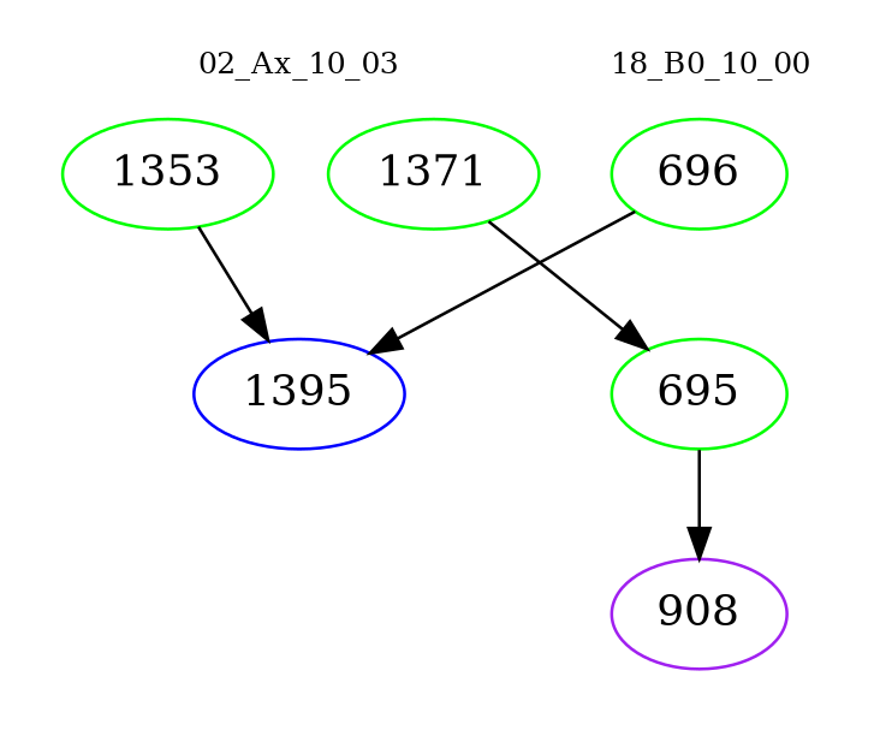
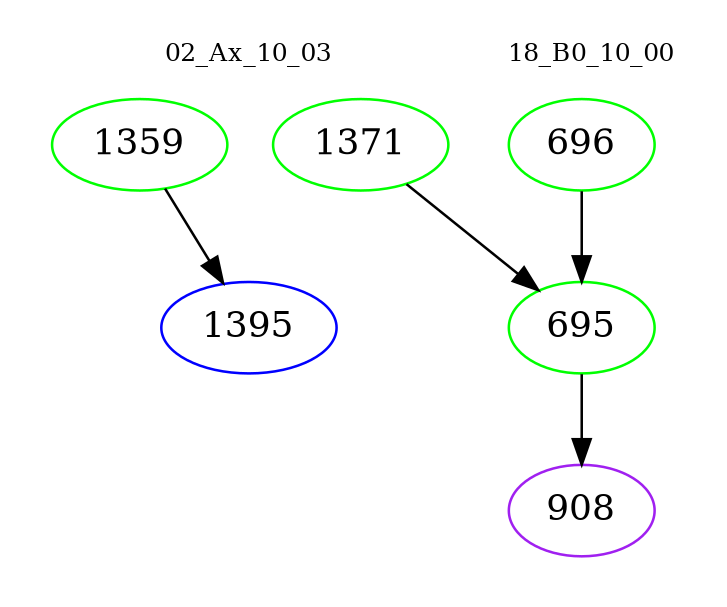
  digraph {
    node [color=green]
    edge [color=black]
    n1 [label=1371]
-   n2 [label=1353]
+   n2 [label=1359]
    n3 [color=blue label=1395]
    n4 [label=696]
    n5 [label=695]
    n6 [color=purple label=908]
    subgraph cluster_1 {
      color=white
      fontsize=10
      label="02_Ax_10_03"
      n1
      n2
      n3
    }
    subgraph cluster_2 {
      color=white
      fontsize=10
      label="18_B0_10_00"
      n4
      n5
      n6
    }
    n1 -> n5
    n2 -> n3
-   n4 -> n3
+   n4 -> n5
    n5 -> n6
  }
